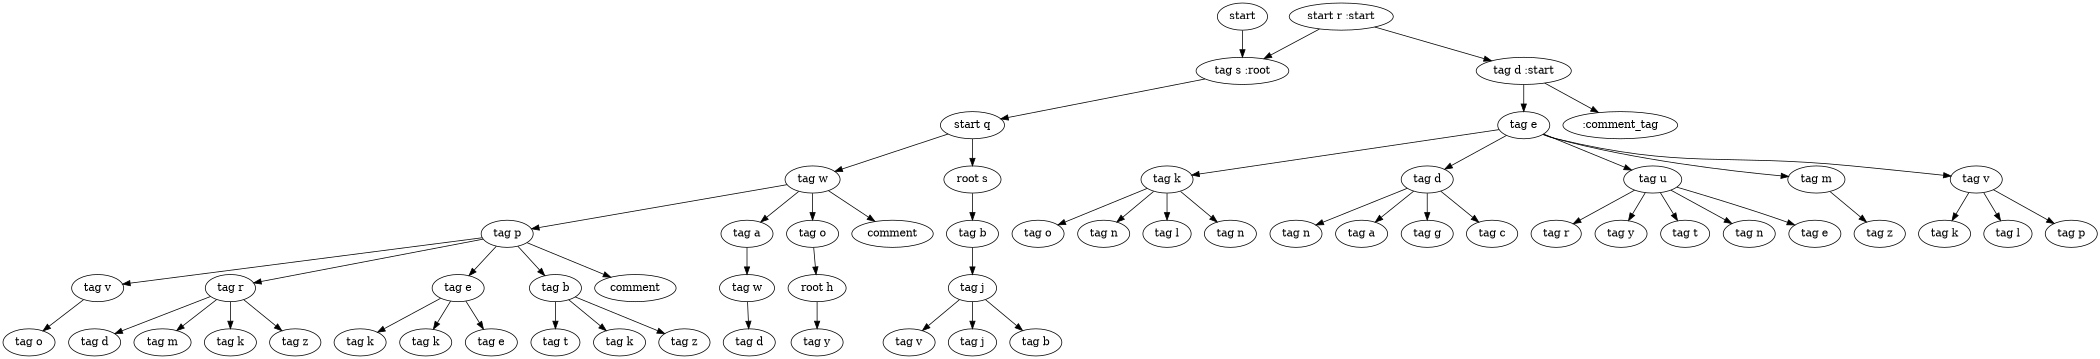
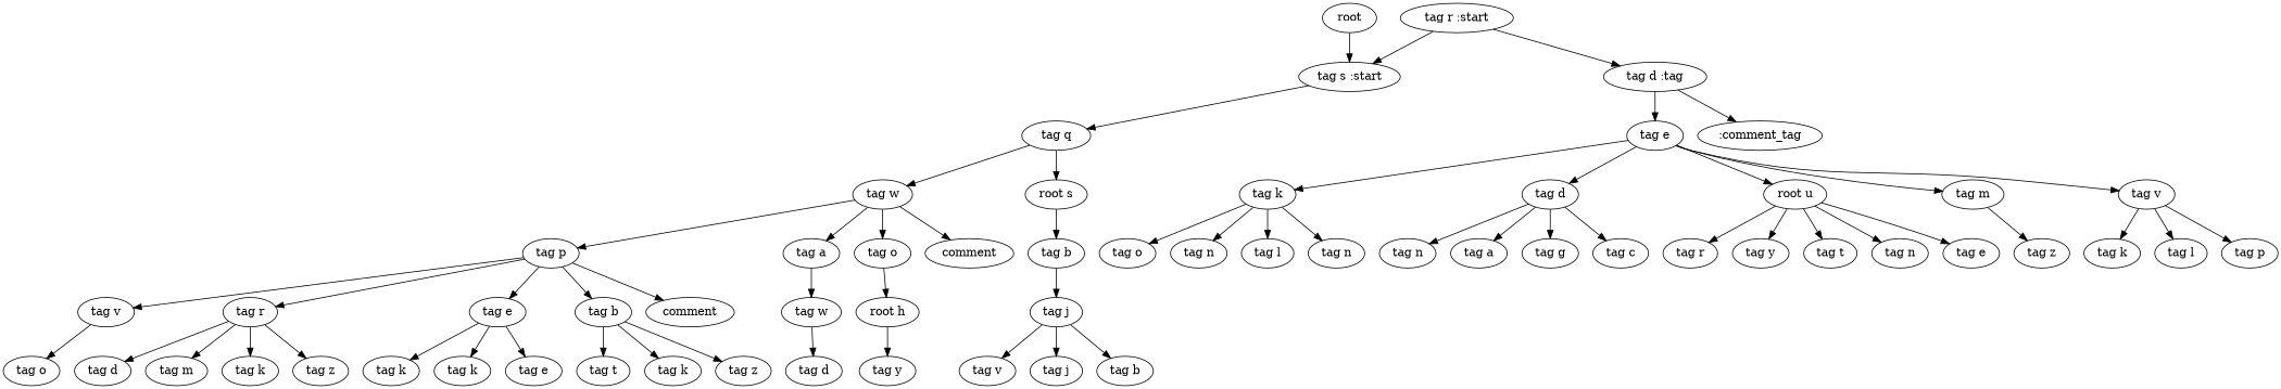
  digraph {
-   n1 [label=start]
-   n2 [label="tag s :root"]
-   n3 [label="start q"]
+   n1 [label=root]
+   n2 [label="tag s :start"]
+   n3 [label="tag q"]
    n4 [label="tag w"]
    n5 [label="root s"]
-   n6 [label="start r :start"]
-   n7 [label="tag d :start"]
+   n6 [label="tag r :start"]
+   n7 [label="tag d :tag"]
    n8 [label="tag p"]
    n9 [label="tag a"]
    n10 [label="tag o"]
    n11 [label=comment]
    n12 [label="tag b"]
    n13 [label="tag v"]
    n14 [label="tag r"]
    n15 [label="tag e"]
    n16 [label="tag b"]
    n17 [label=comment]
    n18 [label="tag w"]
    n19 [label="root h"]
    n20 [label="tag o"]
    n21 [label="tag d"]
    n22 [label="tag m"]
    n23 [label="tag k"]
    n24 [label="tag z"]
    n25 [label="tag k"]
    n26 [label="tag k"]
    n27 [label="tag e"]
    n28 [label="tag t"]
    n29 [label="tag k"]
    n30 [label="tag z"]
    n31 [label="tag d"]
    n32 [label="tag y"]
    n33 [label="tag j"]
    n34 [label="tag v"]
    n35 [label="tag j"]
    n36 [label="tag b"]
    n37 [label="tag e"]
    n38 [label=":comment_tag"]
    n39 [label="tag k"]
    n40 [label="tag d"]
-   n41 [label="tag u"]
+   n41 [label="root u"]
    n42 [label="tag m"]
    n43 [label="tag v"]
    n44 [label="tag o"]
    n45 [label="tag n"]
    n46 [label="tag l"]
    n47 [label="tag n"]
    n48 [label="tag n"]
    n49 [label="tag a"]
    n50 [label="tag g"]
    n51 [label="tag c"]
    n52 [label="tag r"]
    n53 [label="tag y"]
    n54 [label="tag t"]
    n55 [label="tag n"]
    n56 [label="tag e"]
    n57 [label="tag z"]
    n58 [label="tag k"]
    n59 [label="tag l"]
    n60 [label="tag p"]
    n1 -> n2
    n2 -> n3
    n3 -> n4
    n3 -> n5
    n4 -> n8
    n4 -> n9
    n4 -> n10
    n4 -> n11
    n5 -> n12
    n6 -> n2
    n6 -> n7
    n7 -> n37
    n7 -> n38
    n8 -> n13
    n8 -> n14
    n8 -> n15
    n8 -> n16
    n8 -> n17
    n9 -> n18
    n10 -> n19
    n12 -> n33
    n13 -> n20
    n14 -> n21
    n14 -> n22
    n14 -> n23
    n14 -> n24
    n15 -> n25
    n15 -> n26
    n15 -> n27
    n16 -> n28
    n16 -> n29
    n16 -> n30
    n18 -> n31
    n19 -> n32
    n33 -> n34
    n33 -> n35
    n33 -> n36
    n37 -> n39
    n37 -> n40
    n37 -> n41
    n37 -> n42
    n37 -> n43
    n39 -> n44
    n39 -> n45
    n39 -> n46
    n39 -> n47
    n40 -> n48
    n40 -> n49
    n40 -> n50
    n40 -> n51
    n41 -> n52
    n41 -> n53
    n41 -> n54
    n41 -> n55
    n41 -> n56
    n42 -> n57
    n43 -> n58
    n43 -> n59
    n43 -> n60
  }
